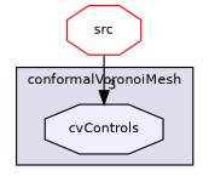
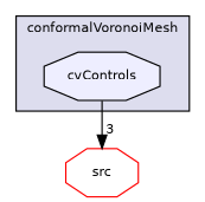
  digraph {
    compound=true
    node [fontname=Helvetica fontsize=10 shape=octagon]
    n1 [fillcolor="#eeeeff" label=cvControls pencolor=black style=filled]
    n2 [color=red label=src]
    subgraph cluster_1 {
      bgcolor="#ddddee"
      fontname=Helvetica
      fontsize=10
      label=conformalVoronoiMesh
      pencolor=black
      n1
    }
-   n2 -> n1 [headlabel=3 labeldistance=1.5 labelfontname=Helvetica labelfontsize=10 style=solid]
+   n1 -> n2 [headlabel=3 labeldistance=1.5 labelfontname=Helvetica labelfontsize=10 style=solid]
  }
